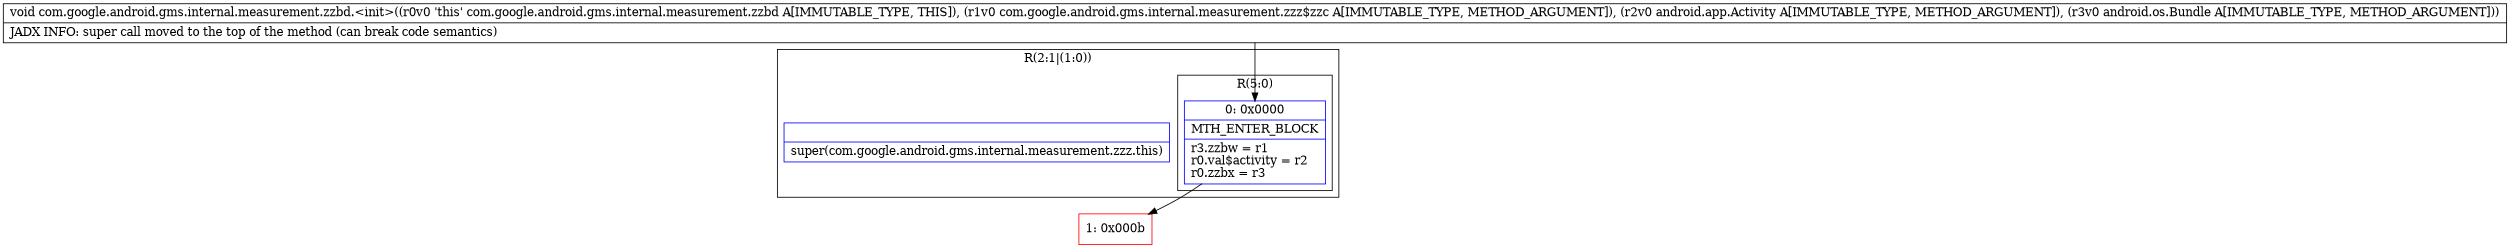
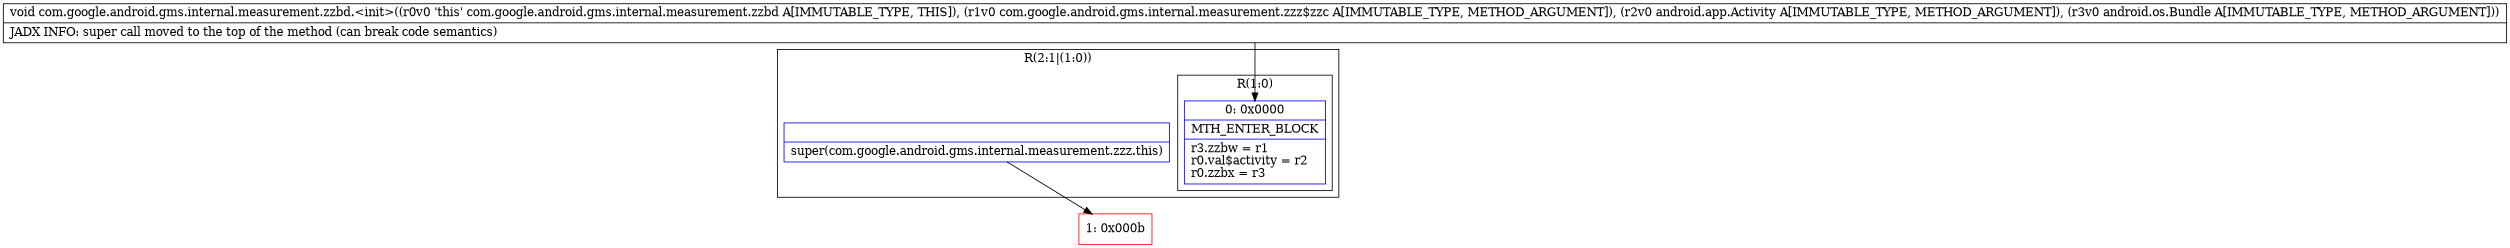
  digraph {
    node [color=blue shape=record]
    n1 [label="{0\:\ 0x0000|MTH_ENTER_BLOCK\l|r3.zzbw = r1\lr0.val$activity = r2\lr0.zzbx = r3\l}"]
    n2 [label="{|super(com.google.android.gms.internal.measurement.zzz.this)\l}"]
    n3 [color=red label="{1\:\ 0x000b}"]
    n4 [label="{void com.google.android.gms.internal.measurement.zzbd.\<init\>((r0v0 'this' com.google.android.gms.internal.measurement.zzbd A[IMMUTABLE_TYPE, THIS]), (r1v0 com.google.android.gms.internal.measurement.zzz$zzc A[IMMUTABLE_TYPE, METHOD_ARGUMENT]), (r2v0 android.app.Activity A[IMMUTABLE_TYPE, METHOD_ARGUMENT]), (r3v0 android.os.Bundle A[IMMUTABLE_TYPE, METHOD_ARGUMENT]))  | JADX INFO: super call moved to the top of the method (can break code semantics)\l}" color=""]
    subgraph cluster_1 {
      label="R(2:1|(1:0))"
      n2
      subgraph cluster_2 {
-       label="R(5:0)"
+       label="R(1:0)"
        n1
      }
    }
-   n1 -> n3
+   n2 -> n3
    n4 -> n1
  }
